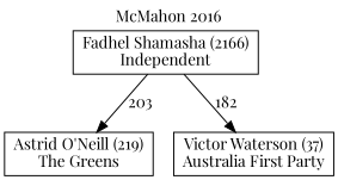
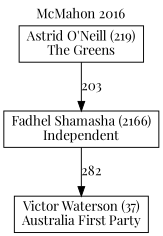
  digraph {
    fontname="Playfair Display"
    label="McMahon 2016"
    labelloc=t
    mclimit=10
    node [fontname="Playfair Display" shape=box]
    edge [fontname="Playfair Display"]
    n1 [label="Astrid O'Neill (219)\nThe Greens"]
    n2 [label="Fadhel Shamasha (2166)\nIndependent"]
    n3 [label="Victor Waterson (37)\nAustralia First Party"]
-   n2 -> n1 [label=203]
-   n2 -> n3 [label=182]
+   n1 -> n2 [label=203]
+   n2 -> n3 [label=282]
  }
